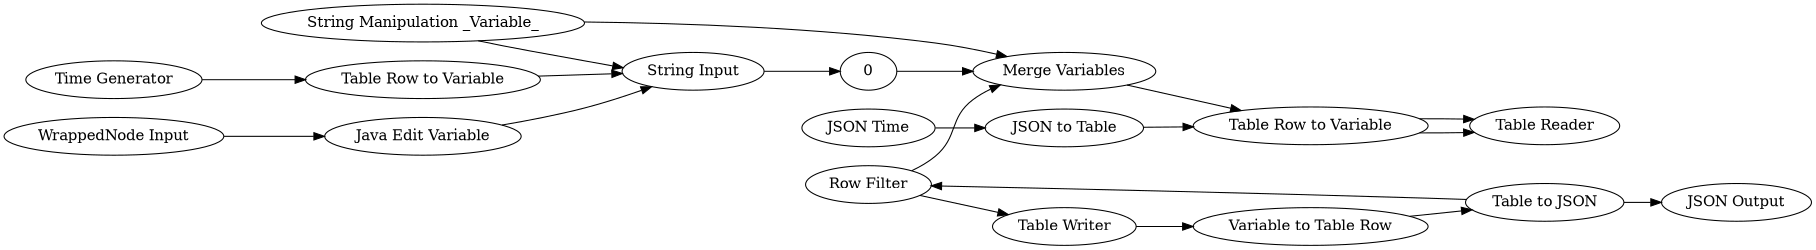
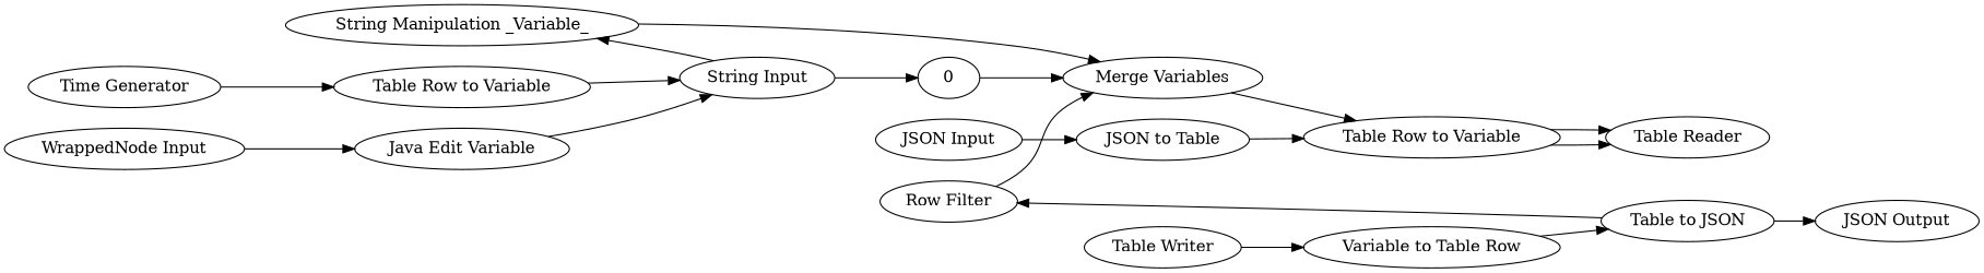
  digraph {
    rankdir=LR
    n1 [label="Row Filter"]
    n2 [label="Merge Variables"]
    n3 [label="Table Writer"]
    n4 [label="Table Row to Variable"]
    n5 [label="Variable to Table Row"]
    n6 [label="String Manipulation _Variable_"]
    n7 [label="Table Reader"]
    n8 [label="WrappedNode Input"]
    n9 [label="Java Edit Variable"]
    n10 [label="String Input"]
    0
    n12 [label="Time Generator"]
    n13 [label="Table Row to Variable"]
-   n14 [label="JSON Time"]
+   n14 [label="JSON Input"]
    n15 [label="JSON to Table"]
    n16 [label="JSON Output"]
    n17 [label="Table to JSON"]
    n1 -> n2
-   n1 -> n3
    n2 -> n4
    n3 -> n5
    n4 -> n7
    n4 -> n7
    n5 -> n17
    n6 -> n2
    n8 -> n9
    n9 -> n10
-   n6 -> n10
+   n10 -> n6
    n10 -> 0
    0 -> n2
    n12 -> n13
    n13 -> n10
    n14 -> n15
    n15 -> n4
    n17 -> n1
    n17 -> n16
  }
